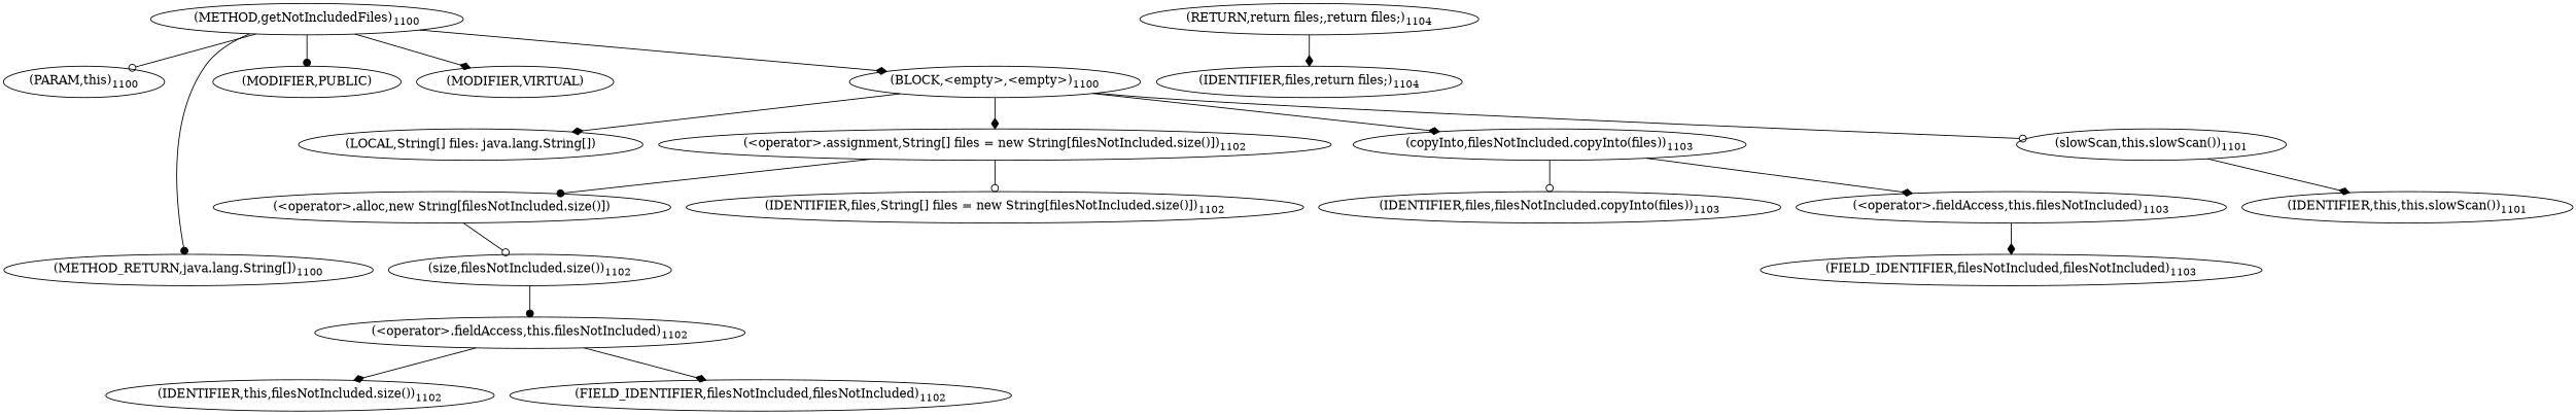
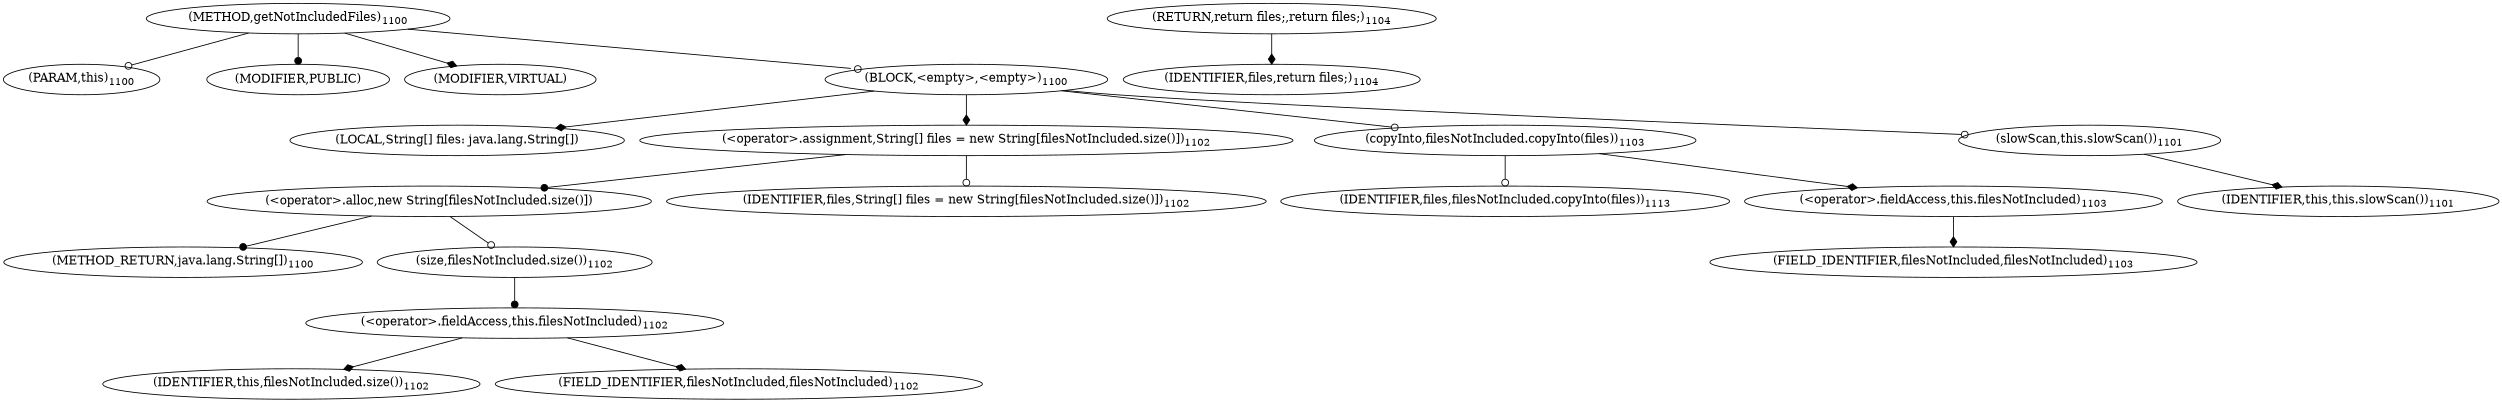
  digraph {
    edge [arrowhead=diamond]
    n1 [label=<(METHOD,getNotIncludedFiles)<SUB>1100</SUB>>]
    n2 [label=<(PARAM,this)<SUB>1100</SUB>>]
    n3 [label=<(BLOCK,&lt;empty&gt;,&lt;empty&gt;)<SUB>1100</SUB>>]
    n4 [label=<(MODIFIER,PUBLIC)>]
    n5 [label=<(MODIFIER,VIRTUAL)>]
    n6 [label=<(METHOD_RETURN,java.lang.String[])<SUB>1100</SUB>>]
    n7 [label=<(slowScan,this.slowScan())<SUB>1101</SUB>>]
    n8 [label=<(LOCAL,String[] files: java.lang.String[])>]
    n9 [label=<(&lt;operator&gt;.assignment,String[] files = new String[filesNotIncluded.size()])<SUB>1102</SUB>>]
    n10 [label=<(copyInto,filesNotIncluded.copyInto(files))<SUB>1103</SUB>>]
    n11 [label=<(IDENTIFIER,this,this.slowScan())<SUB>1101</SUB>>]
    n12 [label=<(IDENTIFIER,files,String[] files = new String[filesNotIncluded.size()])<SUB>1102</SUB>>]
    n13 [label=<(&lt;operator&gt;.alloc,new String[filesNotIncluded.size()])>]
    n14 [label=<(&lt;operator&gt;.fieldAccess,this.filesNotIncluded)<SUB>1103</SUB>>]
-   n15 [label=<(IDENTIFIER,files,filesNotIncluded.copyInto(files))<SUB>1103</SUB>>]
+   n15 [label=<(IDENTIFIER,files,filesNotIncluded.copyInto(files))<SUB>1113</SUB>>]
    n16 [label=<(RETURN,return files;,return files;)<SUB>1104</SUB>>]
    n17 [label=<(IDENTIFIER,files,return files;)<SUB>1104</SUB>>]
    n18 [label=<(size,filesNotIncluded.size())<SUB>1102</SUB>>]
    n19 [label=<(&lt;operator&gt;.fieldAccess,this.filesNotIncluded)<SUB>1102</SUB>>]
    n20 [label=<(IDENTIFIER,this,filesNotIncluded.size())<SUB>1102</SUB>>]
    n21 [label=<(FIELD_IDENTIFIER,filesNotIncluded,filesNotIncluded)<SUB>1102</SUB>>]
    n22 [label=<(FIELD_IDENTIFIER,filesNotIncluded,filesNotIncluded)<SUB>1103</SUB>>]
    n1 -> n2 [arrowhead=odot]
-   n1 -> n3
+   n1 -> n3 [arrowhead=odot]
    n1 -> n4 [arrowhead=dot]
    n1 -> n5
-   n1 -> n6 [arrowhead=dot]
+   n13 -> n6 [arrowhead=dot]
    n3 -> n7 [arrowhead=odot]
    n3 -> n8
    n3 -> n9
-   n3 -> n10
+   n3 -> n10 [arrowhead=odot]
    n7 -> n11
    n9 -> n12 [arrowhead=odot]
    n9 -> n13 [arrowhead=dot]
    n10 -> n14
    n10 -> n15 [arrowhead=odot]
    n13 -> n18 [arrowhead=odot]
    n14 -> n22
    n16 -> n17
    n18 -> n19 [arrowhead=dot]
    n19 -> n20
    n19 -> n21
  }
